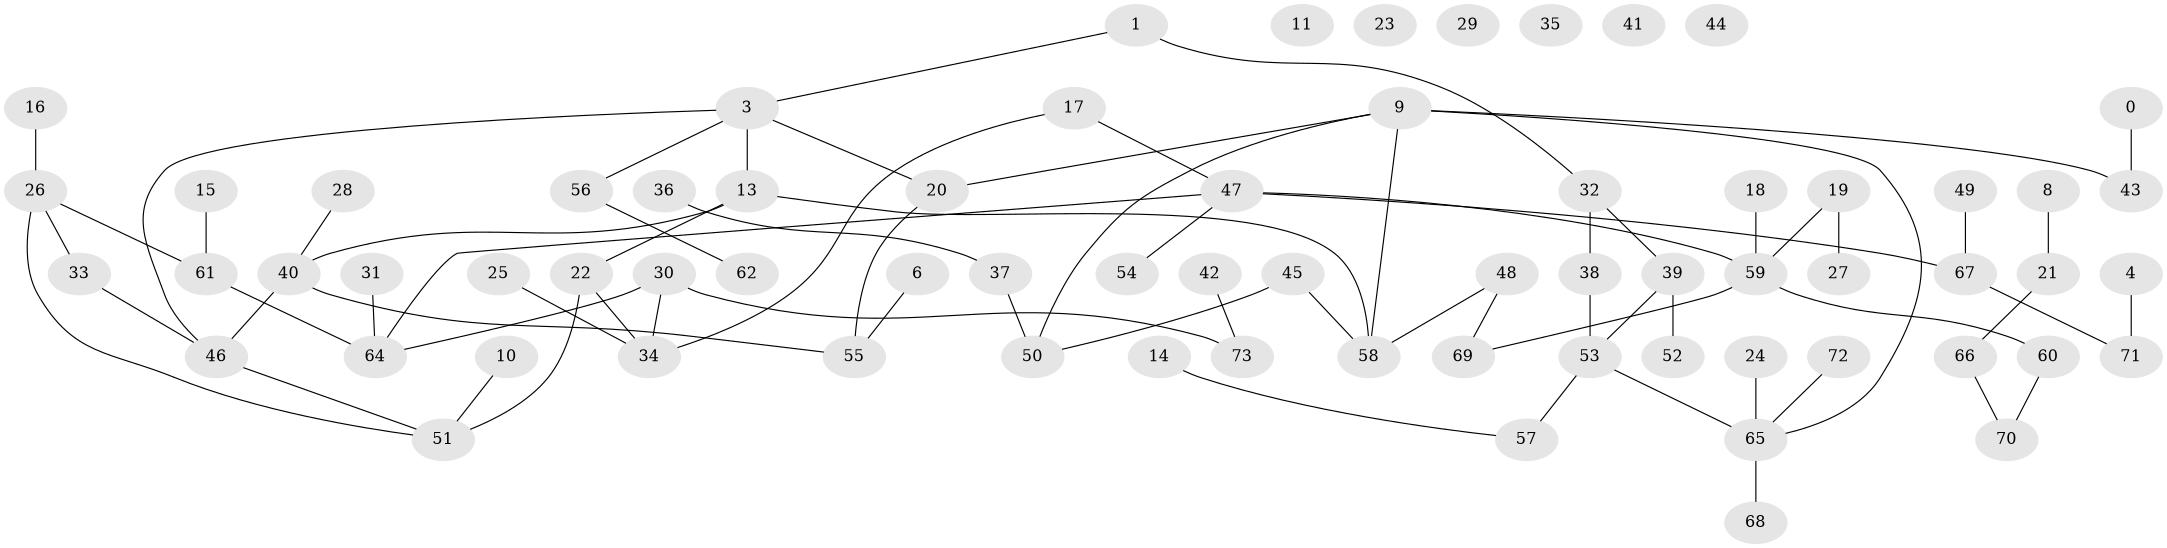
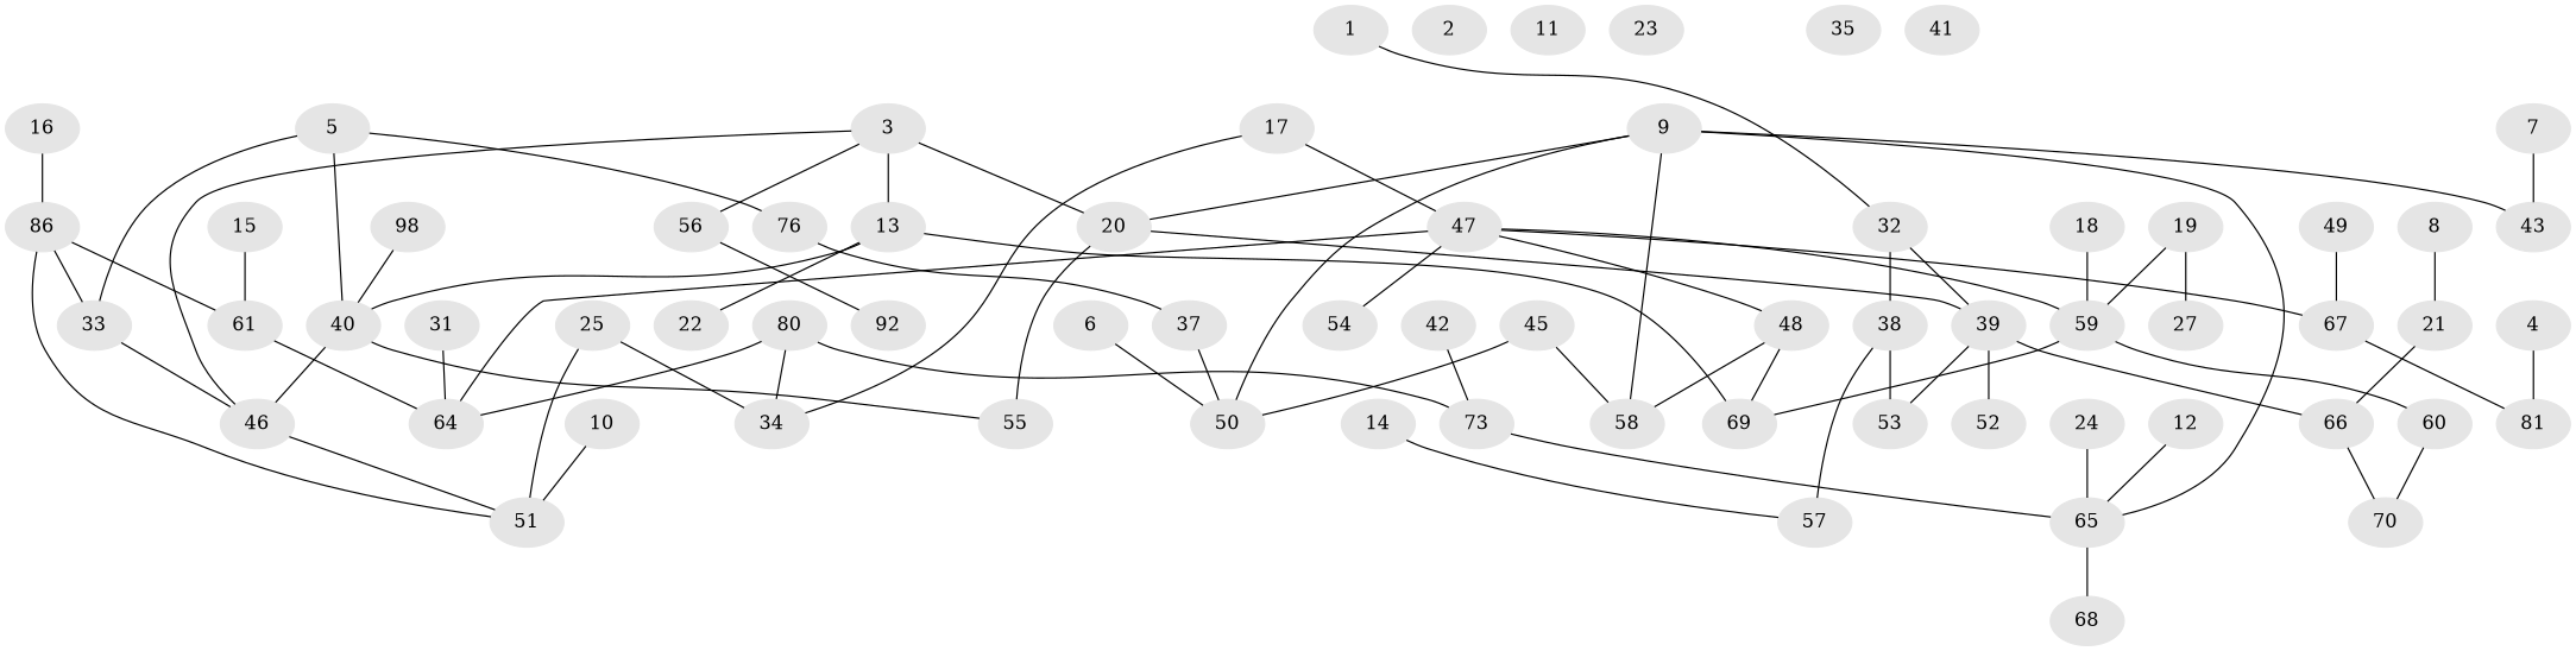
  graph {
    node [color=gray90 style=filled]
    1
    3
    32
    13
    20
    46
    56
    39
    38
+   2
    40
    58
    22
    55
    51
-   62
+   62 [label=92]
    4
-   71
+   71 [label=81]
+   5
    33
-   36
+   36 [label=76]
    37
    6
    50
-   7 [label=0]
+   7
    43
    8
    21
    66
    9
    65
    68
    10
    11
-   12 [label=72]
+   12
    34
    14
    57
    15
    61
    64
    16
-   26
+   26 [label=86]
    17
    47
    59
    48
    54
    67
    18
    69
    60
    19
    27
    53
    52
    70
    23
    24
    25
-   28
-   29
-   30
+   28 [label=98]
+   30 [label=80]
    n64 [label=73]
    31
    35
    41
    42
-   44
    45
    49
-   1 -- 3
    1 -- 32
    3 -- 13
    3 -- 20
    3 -- 46
    3 -- 56
    32 -- 39
    32 -- 38
    13 -- 40
-   13 -- 58
+   13 -- 69
    13 -- 22
+   20 -- 39
    20 -- 55
    46 -- 51
    56 -- 62
+   39 -- 66
    39 -- 53
    39 -- 52
    38 -- 53
    40 -- 46
    40 -- 55
-   22 -- 51
-   22 -- 34
+   25 -- 51
    4 -- 71
+   5 -- 40
+   5 -- 33
+   5 -- 36
    33 -- 46
    36 -- 37
    37 -- 50
-   6 -- 55
+   6 -- 50
    7 -- 43
    8 -- 21
    21 -- 66
    66 -- 70
    9 -- 20
    9 -- 58
    9 -- 50
    9 -- 43
    9 -- 65
    65 -- 68
    10 -- 51
    12 -- 65
    14 -- 57
    15 -- 61
    61 -- 64
    16 -- 26
    26 -- 51
    26 -- 33
    26 -- 61
    17 -- 34
    17 -- 47
    47 -- 64
    47 -- 59
+   47 -- 48
    47 -- 54
    47 -- 67
    59 -- 69
    59 -- 60
    48 -- 58
    48 -- 69
    67 -- 71
    18 -- 59
    60 -- 70
    19 -- 59
    19 -- 27
-   53 -- 57
+   38 -- 57
    24 -- 65
    25 -- 34
    28 -- 40
    30 -- 34
    30 -- 64
    30 -- n64
-   53 -- 65
+   n64 -- 65
    31 -- 64
    42 -- n64
    45 -- 58
    45 -- 50
    49 -- 67
  }
